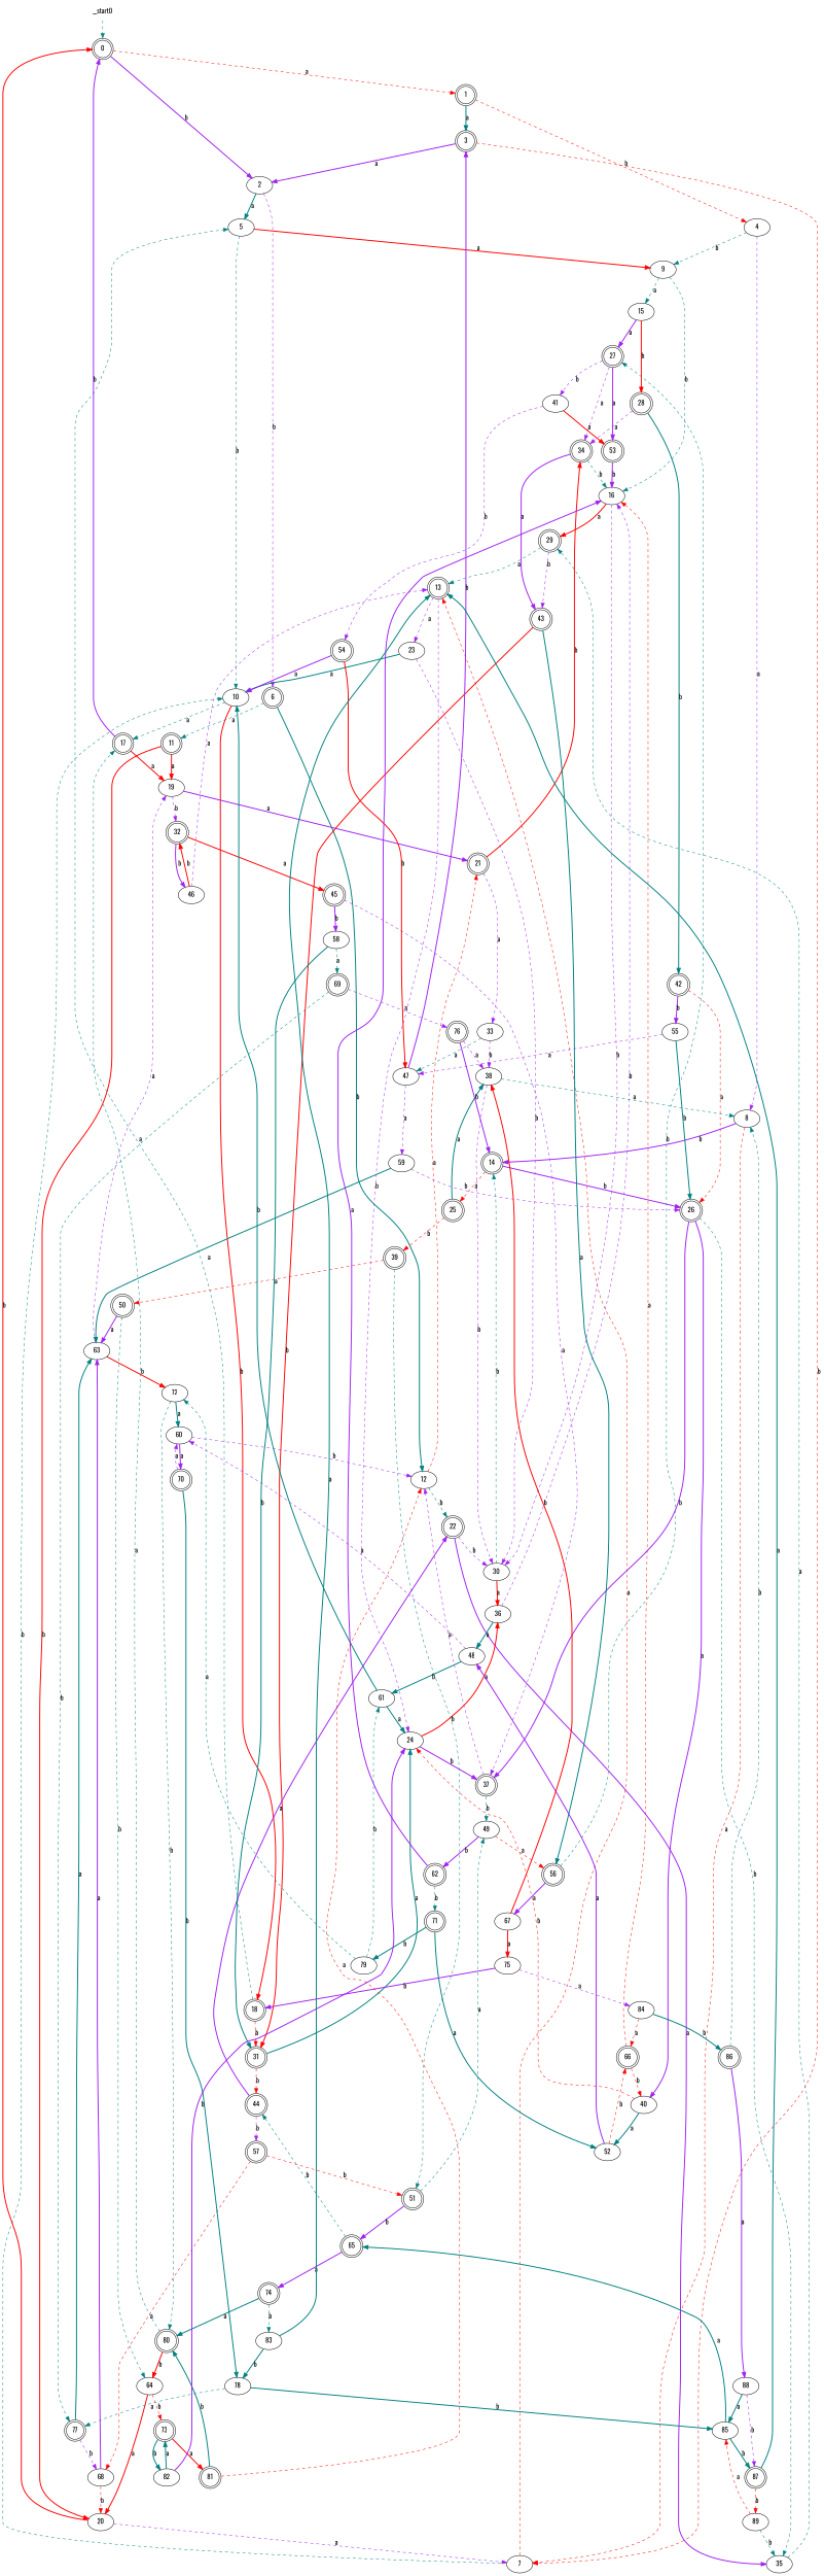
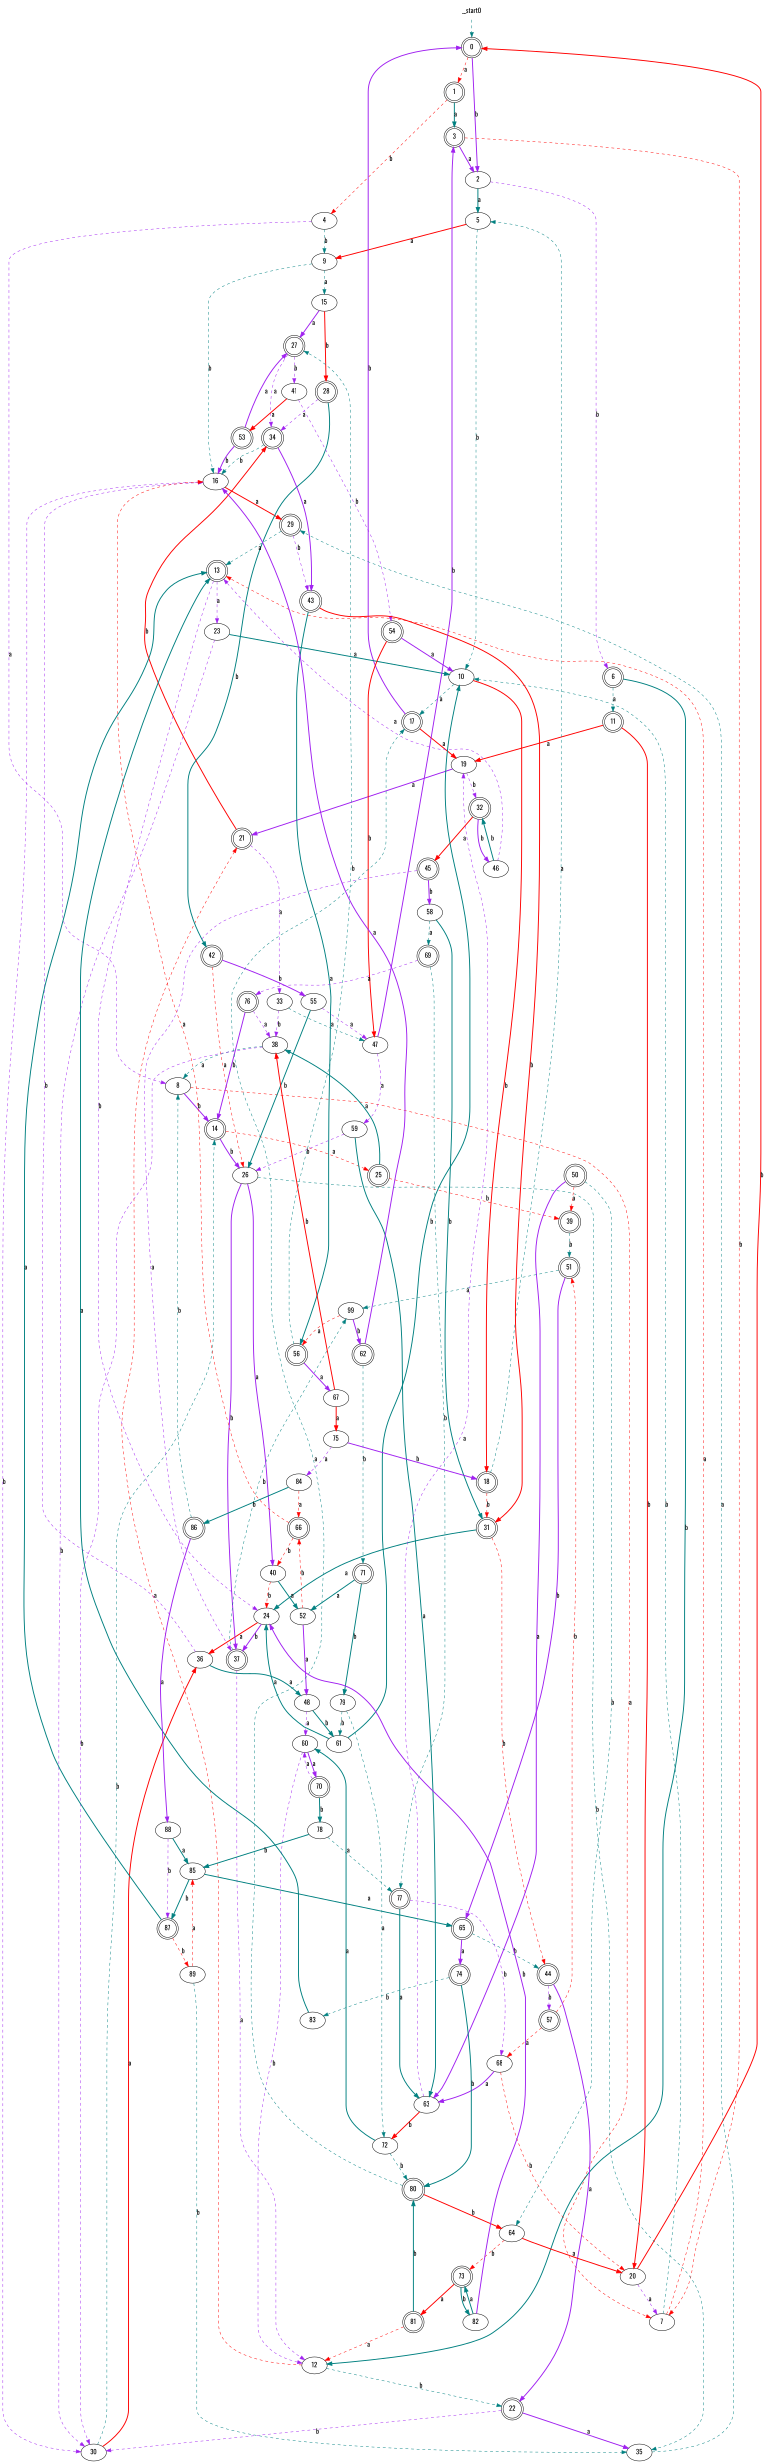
  digraph {
    fontname=Oswald
    node [fontname=Oswald shape=doublecircle]
    edge [color=teal fontname=Oswald style=dashed]
    __start0 [shape=none]
    0
    1
    2 [shape=""]
    3
    4 [shape=""]
    5 [shape=""]
    6
    7 [shape=""]
    8 [shape=""]
    9 [shape=ellipse]
    10 [shape=""]
    11
    12 [shape=""]
    13
    14
    15 [shape=""]
    16 [shape=""]
    17
    18
    19 [shape=""]
    20 [shape=""]
    21
    22
    23 [shape=""]
    24 [shape=""]
    25
-   26
+   26 [shape=ellipse]
    27
    28
    29
    30 [shape=""]
    31
    32
    33 [shape=""]
    34
    35 [shape=""]
    36 [shape=""]
    37
    38 [shape=""]
    39
    40 [shape=""]
    41 [shape=""]
    42
    43
    44
    45
    46 [shape=""]
    47 [shape=""]
    48 [shape=""]
-   49 [shape=""]
+   49 [label=99 shape=""]
    50
    51
    52 [shape=""]
    53
    54
    55 [shape=""]
    56
    57
    58 [shape=""]
    59 [shape=""]
    60 [shape=""]
    61 [shape=""]
    62
    63 [shape=""]
    64 [shape=""]
    65
    66
    67 [shape=""]
    68 [shape=""]
    69
    70
    71
    72 [shape=""]
    73
    74
    75 [shape=""]
    76
    77
    78 [shape=""]
    79 [shape=""]
    80
    81
    82 [shape=""]
    83 [shape=""]
    84 [shape=""]
    85 [shape=""]
    86
    87
    88 [shape=""]
    89 [shape=""]
    __start0 -> 0
    0 -> 1 [color=red label=a]
    0 -> 2 [color=purple label=b style=bold]
    1 -> 3 [label=a style=bold]
    1 -> 4 [color=red label=b]
    2 -> 5 [label=a style=bold]
    2 -> 6 [color=purple label=b]
    3 -> 2 [color=purple label=a style=bold]
    3 -> 7 [color=red label=b]
    4 -> 8 [color=purple label=a]
    4 -> 9 [label=b]
    5 -> 9 [color=red label=a style=bold]
    5 -> 10 [label=b]
    6 -> 11 [label=a]
    6 -> 12 [label=b style=bold]
    7 -> 10 [label=b]
    7 -> 13 [color=red label=a]
    8 -> 7 [color=red label=a]
    8 -> 14 [color=purple label=b style=bold]
    9 -> 15 [label=a]
    9 -> 16 [label=b]
    10 -> 17 [label=a]
    10 -> 18 [color=red label=b style=bold]
    11 -> 19 [color=red label=a style=bold]
    11 -> 20 [color=red label=b style=bold]
    12 -> 21 [color=red label=a]
    12 -> 22 [label=b]
    13 -> 23 [color=purple label=a]
    13 -> 24 [color=purple label=b]
    14 -> 25 [color=red label=a]
    14 -> 26 [color=purple label=b style=bold]
    15 -> 27 [color=purple label=a style=bold]
    15 -> 28 [color=red label=b style=bold]
    16 -> 29 [color=red label=a style=bold]
    16 -> 30 [color=purple label=b]
    17 -> 0 [color=purple label=b style=bold]
    17 -> 19 [color=red label=a style=bold]
    18 -> 5 [label=a]
    18 -> 31 [color=red label=b]
    19 -> 21 [color=purple label=a style=bold]
    19 -> 32 [color=purple label=b]
    20 -> 0 [color=red label=b style=bold]
    20 -> 7 [color=purple label=a]
    21 -> 33 [color=purple label=a]
    21 -> 34 [color=red label=b style=bold]
    22 -> 30 [color=purple label=b]
    22 -> 35 [color=purple label=a style=bold]
    23 -> 10 [label=a style=bold]
    23 -> 30 [color=purple label=b]
    24 -> 36 [color=red label=a style=bold]
    24 -> 37 [color=purple label=b style=bold]
    25 -> 38 [label=a style=bold]
    25 -> 39 [color=red label=b]
    26 -> 35 [label=b]
    26 -> 37 [color=purple label=b style=bold]
    26 -> 40 [color=purple label=a style=bold]
    27 -> 34 [color=purple label=a]
    27 -> 41 [color=purple label=b]
    28 -> 34 [color=purple label=a]
    28 -> 42 [label=b style=bold]
    29 -> 13 [label=a]
    29 -> 43 [color=purple label=b]
    30 -> 14 [label=b]
    30 -> 36 [color=red label=a style=bold]
    31 -> 24 [label=a style=bold]
    31 -> 44 [color=red label=b]
    32 -> 45 [color=red label=a style=bold]
    32 -> 46 [color=purple label=b style=bold]
    33 -> 38 [color=purple label=b]
    33 -> 47 [label=a]
    34 -> 16 [label=b]
    34 -> 43 [color=purple label=a style=bold]
    35 -> 29 [label=a]
    36 -> 16 [color=purple label=b]
    36 -> 48 [label=a style=bold]
    37 -> 12 [color=purple label=a]
    37 -> 49 [label=b]
    38 -> 8 [label=a]
    38 -> 30 [color=purple label=b]
-   39 -> 50 [color=red label=a]
+   50 -> 39 [color=red label=a]
    39 -> 51 [label=b]
    40 -> 24 [color=red label=b]
    40 -> 52 [label=a style=bold]
    41 -> 53 [color=red label=a style=bold]
    41 -> 54 [color=purple label=b]
    42 -> 26 [color=red label=a]
    42 -> 55 [color=purple label=b style=bold]
    43 -> 31 [color=red label=b style=bold]
    43 -> 56 [label=a style=bold]
    44 -> 22 [color=purple label=a style=bold]
    44 -> 57 [color=purple label=b]
    45 -> 37 [color=purple label=a]
    45 -> 58 [color=purple label=b style=bold]
    46 -> 13 [color=purple label=a]
-   46 -> 32 [color=red label=b style=bold]
+   46 -> 32 [label=b style=bold]
    47 -> 3 [color=purple label=b style=bold]
    47 -> 59 [color=purple label=a]
    48 -> 60 [color=purple label=a]
    48 -> 61 [label=b style=bold]
    49 -> 56 [color=red label=a]
    49 -> 62 [color=purple label=b style=bold]
    50 -> 63 [color=purple label=a style=bold]
    50 -> 64 [label=b]
    51 -> 49 [label=a]
    51 -> 65 [color=purple label=b style=bold]
    52 -> 48 [color=purple label=a style=bold]
    52 -> 66 [color=red label=b]
    53 -> 16 [color=purple label=b style=bold]
-   27 -> 53 [color=purple label=a style=bold]
+   53 -> 27 [color=purple label=a style=bold]
    54 -> 10 [color=purple label=a style=bold]
    54 -> 47 [color=red label=b style=bold]
    55 -> 26 [label=b style=bold]
    55 -> 47 [color=purple label=a]
    56 -> 27 [label=b]
    56 -> 67 [color=purple label=a style=bold]
    57 -> 51 [color=red label=b]
    57 -> 68 [color=red label=a]
    58 -> 31 [label=b style=bold]
    58 -> 69 [label=a]
    59 -> 26 [color=purple label=b]
    59 -> 63 [label=a style=bold]
    60 -> 12 [color=purple label=b]
    60 -> 70 [color=purple label=a style=bold]
    61 -> 10 [label=b style=bold]
    61 -> 24 [label=a style=bold]
    62 -> 16 [color=purple label=a style=bold]
    62 -> 71 [label=b]
    63 -> 19 [color=purple label=a]
    63 -> 72 [color=red label=b style=bold]
    64 -> 20 [color=red label=a style=bold]
    64 -> 73 [color=red label=b]
    65 -> 44 [label=b]
    65 -> 74 [color=purple label=a style=bold]
    66 -> 16 [color=red label=a]
    66 -> 40 [color=red label=b]
    67 -> 38 [color=red label=b style=bold]
    67 -> 75 [color=red label=a style=bold]
    68 -> 20 [color=red label=b]
    68 -> 63 [color=purple label=a style=bold]
    69 -> 76 [color=purple label=a]
    69 -> 77 [label=b]
    70 -> 60 [color=purple label=a]
    70 -> 78 [label=b style=bold]
    71 -> 52 [label=a style=bold]
    71 -> 79 [label=b style=bold]
    72 -> 60 [label=a style=bold]
    72 -> 80 [label=b]
    73 -> 81 [color=red label=a style=bold]
    73 -> 82 [label=b style=bold]
-   74 -> 80 [label=a style=bold]
+   74 -> 80 [label=b style=bold]
    74 -> 83 [label=b]
    75 -> 18 [color=purple label=b style=bold]
    75 -> 84 [color=purple label=a]
    76 -> 14 [color=purple label=b style=bold]
    76 -> 38 [color=purple label=a]
    77 -> 63 [label=a style=bold]
    77 -> 68 [color=purple label=b]
    78 -> 77 [label=a]
    78 -> 85 [label=b style=bold]
    79 -> 61 [label=b]
    79 -> 72 [label=a]
    80 -> 17 [label=a]
    80 -> 64 [color=red label=b style=bold]
    81 -> 12 [color=red label=a]
    81 -> 80 [label=b style=bold]
    82 -> 24 [color=purple label=b style=bold]
    82 -> 73 [label=a style=bold]
    83 -> 13 [label=a style=bold]
-   83 -> 78 [label=b style=bold]
    84 -> 66 [color=red label=a]
    84 -> 86 [label=b style=bold]
    85 -> 65 [label=a style=bold]
    85 -> 87 [label=b style=bold]
    86 -> 8 [label=b]
    86 -> 88 [color=purple label=a style=bold]
    87 -> 13 [label=a style=bold]
    87 -> 89 [color=red label=b]
    88 -> 85 [label=a style=bold]
    88 -> 87 [color=purple label=b]
    89 -> 35 [label=b]
    89 -> 85 [color=red label=a]
  }
